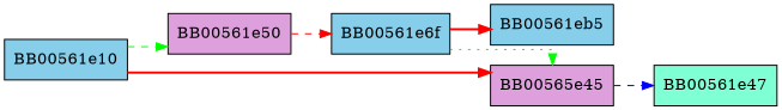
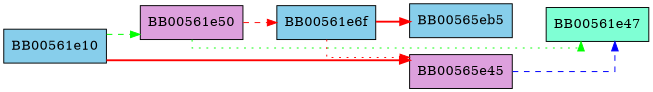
  digraph {
    rankdir=LR
    splines=ortho
    node [fillcolor=skyblue shape=box style=filled]
    edge [color=green style=dashed]
    BB00561e50 [fillcolor=plum]
    BB00561e10
    n3 [fillcolor=plum label=BB00565e45]
    BB00561e47 [fillcolor=aquamarine]
    BB00561e6f
-   BB00561eb5
+   BB00561eb5 [label=BB00565eb5]
+   BB00561e50 -> BB00561e47 [style=dotted]
    BB00561e50 -> BB00561e6f [color=red]
    BB00561e10 -> BB00561e50
    BB00561e10 -> n3 [color=red style=bold]
    n3 -> BB00561e47 [color=blue]
-   BB00561e6f -> n3 [style=dotted]
+   BB00561e6f -> n3 [color=red style=dotted]
    BB00561e6f -> BB00561eb5 [color=red style=bold]
  }
